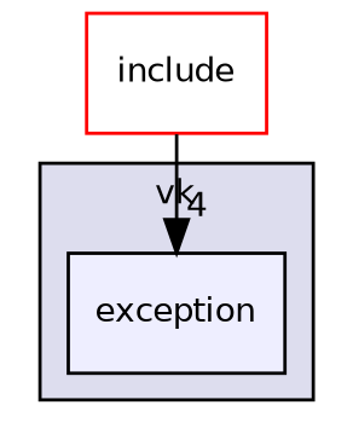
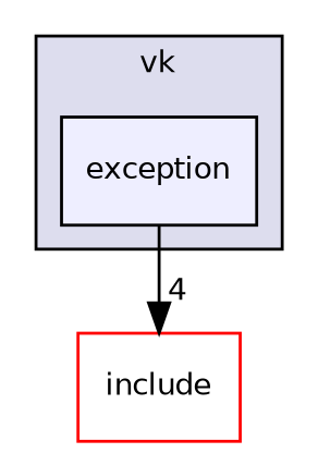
  digraph {
    compound=true
    node [fontname=Helvetica fontsize=10 shape=box style=filled]
    n1 [fillcolor="#eeeeff" label=exception pencolor=black]
    n2 [color=red fillcolor=white label=include]
    subgraph cluster_1 {
      bgcolor="#ddddee"
      fontname=Helvetica
      fontsize=10
      label=vk
      pencolor=black
      n1
    }
-   n2 -> n1 [headlabel=4 labeldistance=1.5 labelfontname=Helvetica labelfontsize=10]
+   n1 -> n2 [headlabel=4 labeldistance=1.5 labelfontname=Helvetica labelfontsize=10]
  }
